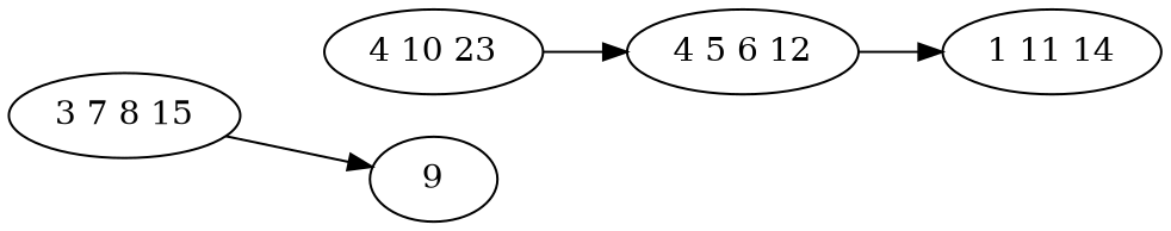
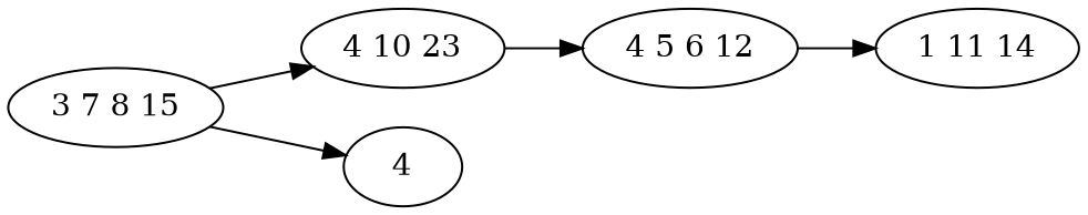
  digraph {
    rankdir=LR
    n1 [label="3 7 8 15"]
    n2 [label="4 10 23"]
-   n3 [label=9]
+   n3 [label=4]
    n4 [label="4 5 6 12"]
    n5 [label="1 11 14"]
+   n1 -> n2
    n1 -> n3
    n2 -> n4
    n4 -> n5
  }
